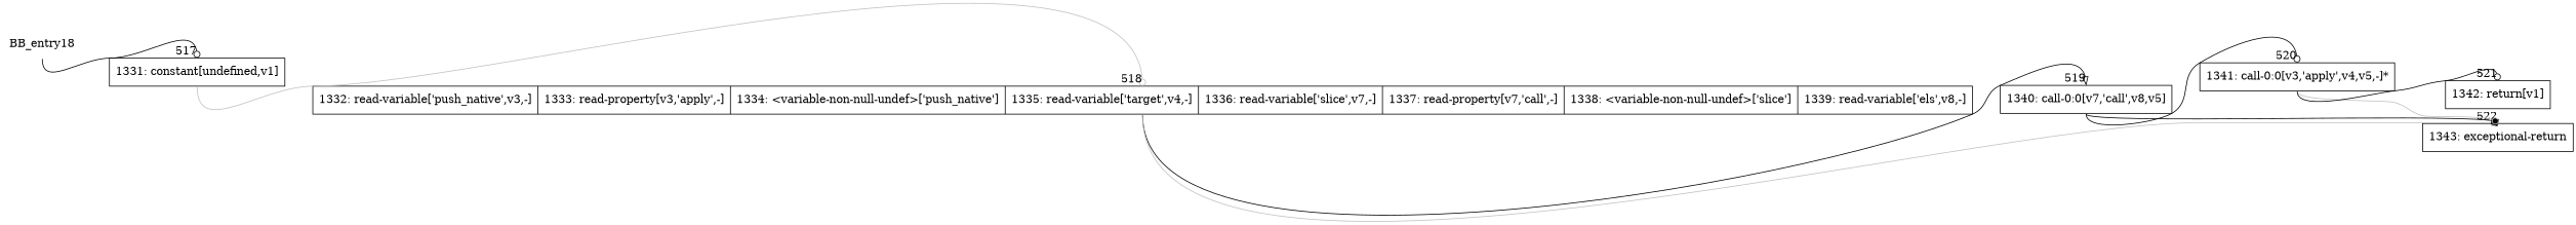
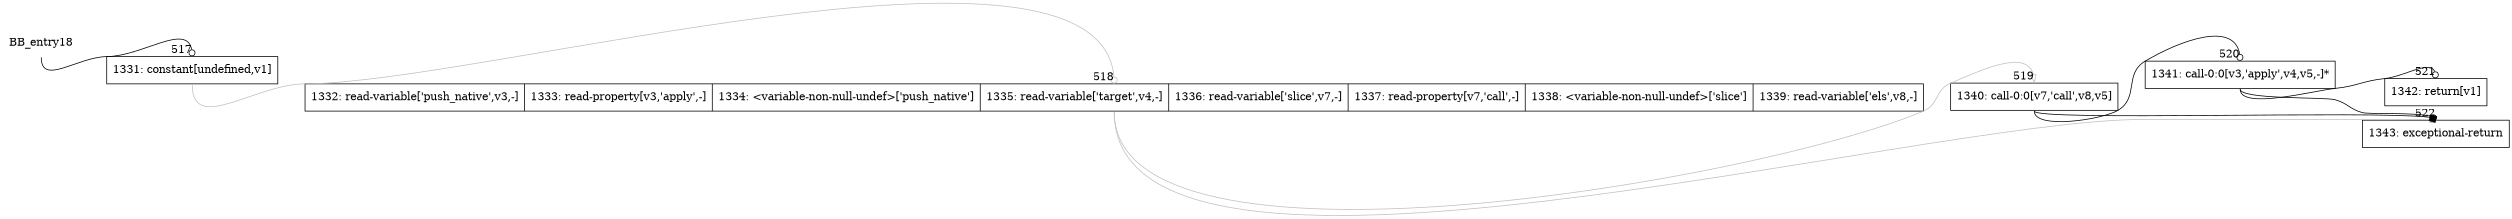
  digraph {
    rankdir=LR
    node [shape=record]
    edge [arrowhead=odot headport=n tailport=s]
    n1 [label=BB_entry18 shape=none]
    n2 [label="{1331: constant[undefined,v1]}"]
    n3 [label="{1332: read-variable['push_native',v3,-]|1333: read-property[v3,'apply',-]|1334: \<variable-non-null-undef\>['push_native']|1335: read-variable['target',v4,-]|1336: read-variable['slice',v7,-]|1337: read-property[v7,'call',-]|1338: \<variable-non-null-undef\>['slice']|1339: read-variable['els',v8,-]}"]
    n4 [label="{1340: call-0:0[v7,'call',v8,v5]}"]
    n5 [label="{1343: exceptional-return}"]
    n6 [label="{1341: call-0:0[v3,'apply',v4,v5,-]*}"]
    n7 [label="{1342: return[v1]}"]
    n1 -> n2 [headlabel="    517"]
    n2 -> n3 [color=gray headlabel="      518"]
-   n3 -> n4 [arrowhead=onormal headlabel="      519"]
+   n3 -> n4 [arrowhead=onormal headlabel="      519" color=gray]
    n3 -> n5 [arrowhead=box color=gray headlabel="      522"]
    n4 -> n5 [arrowhead=box color=black]
    n4 -> n6 [headlabel="      520"]
-   n6 -> n5 [color=gray]
+   n6 -> n5 [color=black]
    n6 -> n7 [headlabel="      521"]
  }
